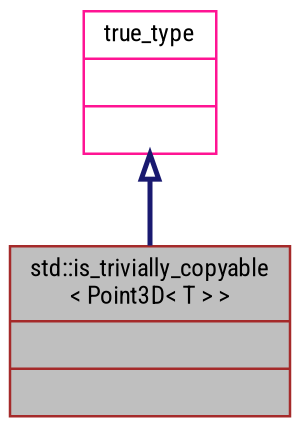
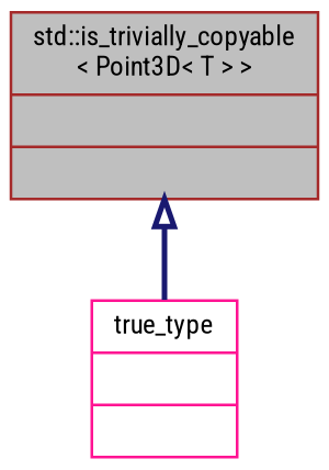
  digraph {
    fontname="Roboto Condensed"
    node [fontname="Roboto Condensed" fontsize=10 shape=record]
    n1 [color=brown fillcolor=grey75 fontcolor=black height=0.2 label="{std::is_trivially_copyable\l\< Point3D\< T \> \>\n||}" style=filled width=0.4]
    n2 [color=deeppink height=0.2 label="{true_type\n||}" width=0.4]
-   n2 -> n1 [arrowtail=onormal color=midnightblue dir=back fontname="Roboto Condensed" fontsize=10 labelfontname=Helvetica labelfontsize=10 style=bold]
+   n1 -> n2 [arrowtail=onormal color=midnightblue dir=back fontname="Roboto Condensed" fontsize=10 labelfontname=Helvetica labelfontsize=10 style=bold]
  }
